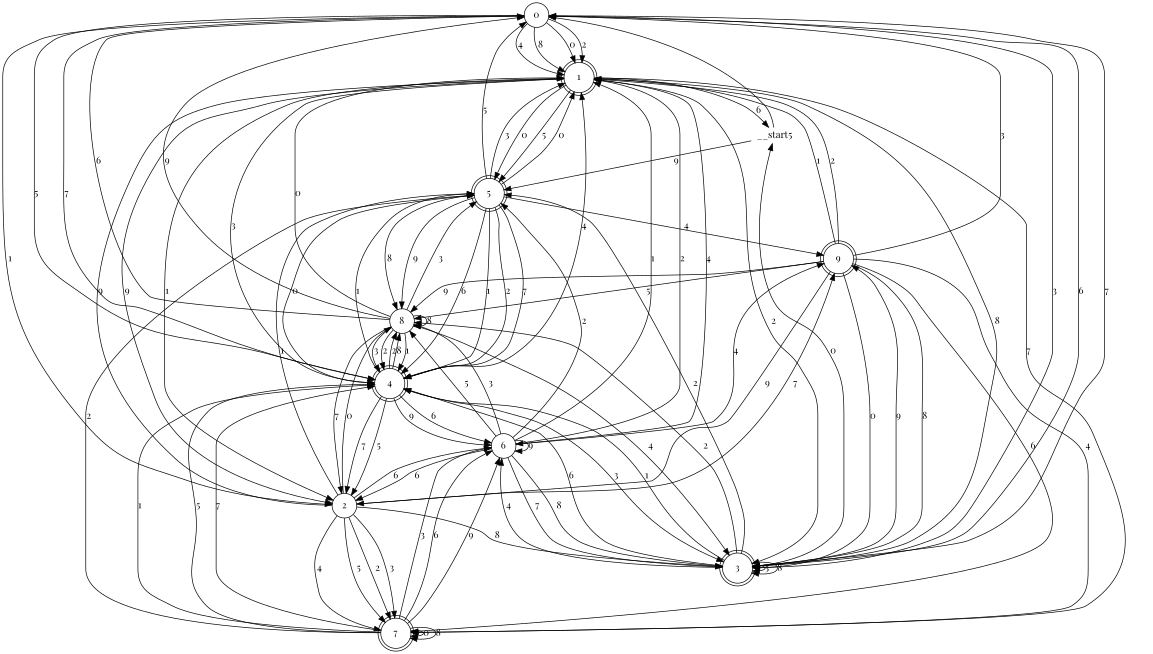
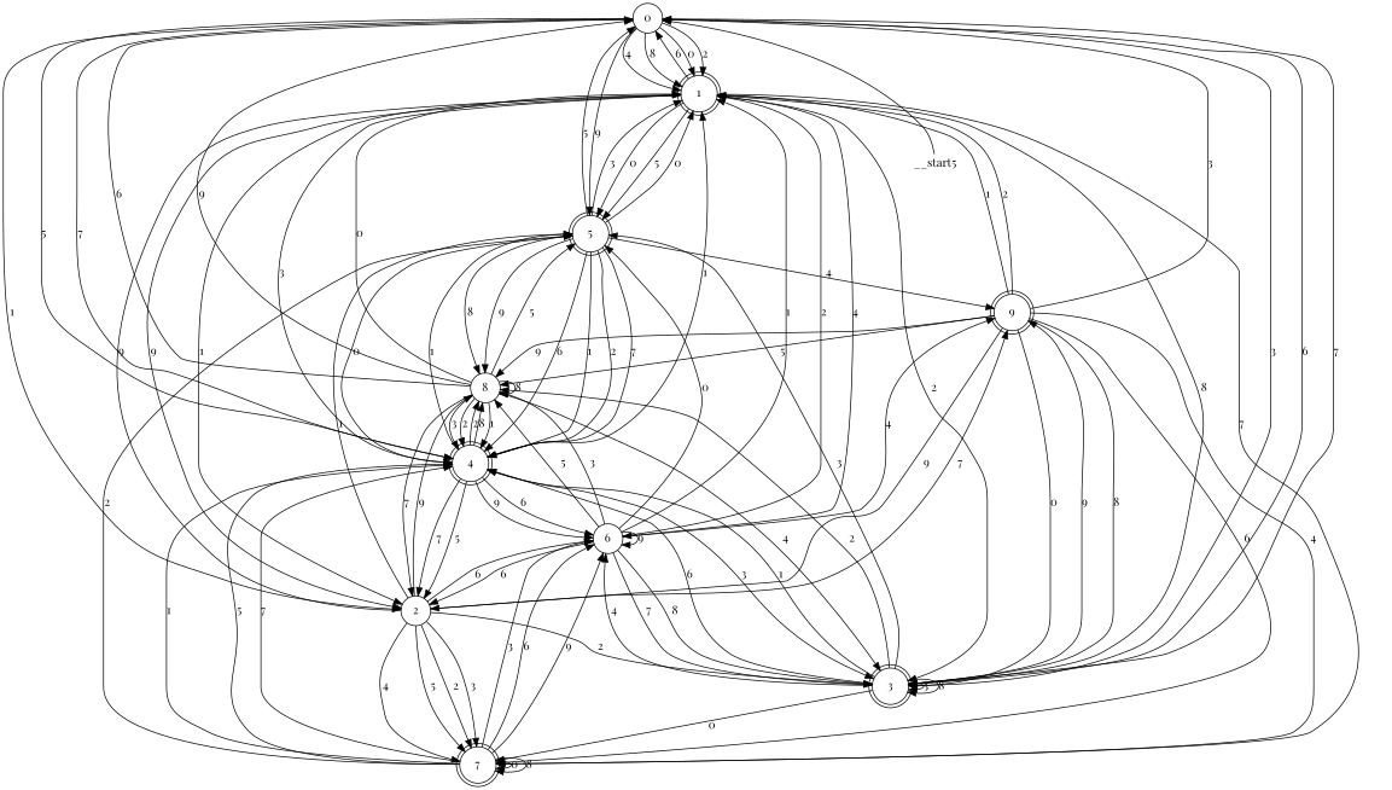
  digraph {
    fontname="Playfair Display"
    node [fontname="Playfair Display" shape=doublecircle]
    edge [fontname="Playfair Display"]
    n1 [label=0 shape=circle]
    n2 [label=1]
    n3 [label=2 shape=circle]
    n4 [label=3]
    n5 [label=4]
    n6 [label=5]
    n7 [label=6 shape=circle]
    n8 [label=7]
    n9 [label=8 shape=circle]
    n10 [label=9]
    n11 [height=0 label=__start5 shape=none width=0]
    n1 -> n2 [label=0]
    n1 -> n2 [label=2]
    n1 -> n2 [label=4]
    n1 -> n2 [label=8]
    n1 -> n3 [label=1]
    n1 -> n4 [label=3]
    n1 -> n4 [label=6]
    n1 -> n5 [label=5]
    n1 -> n5 [label=7]
-   n11 -> n6 [label=9]
-   n2 -> n11 [label=6]
+   n1 -> n6 [label=9]
+   n2 -> n1 [label=6]
    n2 -> n3 [label=1]
    n2 -> n3 [label=9]
    n2 -> n4 [label=2]
    n2 -> n4 [label=8]
    n2 -> n5 [label=3]
    n2 -> n6 [label=0]
    n2 -> n6 [label=5]
    n2 -> n7 [label=4]
    n2 -> n8 [label=7]
    n3 -> n2 [label=9]
-   n3 -> n4 [label=8]
+   n3 -> n4 [label=2]
    n3 -> n6 [label=1]
    n3 -> n7 [label=6]
    n3 -> n8 [label=2]
    n3 -> n8 [label=3]
    n3 -> n8 [label=4]
    n3 -> n8 [label=5]
-   n3 -> n9 [label=0]
+   n3 -> n9 [label=9]
    n3 -> n10 [label=7]
    n4 -> n1 [label=7]
    n4 -> n4 [label=5]
    n4 -> n4 [label=8]
    n4 -> n5 [label=1]
    n4 -> n5 [label=6]
-   n4 -> n6 [label=2]
+   n4 -> n6 [label=3]
    n4 -> n7 [label=4]
-   n4 -> n11 [label=0]
+   n4 -> n8 [label=0]
    n4 -> n9 [label=2]
    n4 -> n10 [label=9]
-   n5 -> n2 [label=4]
+   n5 -> n2 [label=1]
    n5 -> n3 [label=5]
    n5 -> n3 [label=7]
    n5 -> n4 [label=3]
    n5 -> n6 [label=0]
    n5 -> n6 [label=1]
    n5 -> n7 [label=6]
    n5 -> n7 [label=9]
    n5 -> n9 [label=2]
    n5 -> n9 [label=8]
    n6 -> n1 [label=5]
    n6 -> n2 [label=0]
    n6 -> n2 [label=3]
    n6 -> n5 [label=1]
    n6 -> n5 [label=2]
    n6 -> n5 [label=6]
    n6 -> n5 [label=7]
    n6 -> n9 [label=8]
    n6 -> n9 [label=9]
    n6 -> n10 [label=4]
    n7 -> n2 [label=1]
    n7 -> n2 [label=2]
    n7 -> n3 [label=6]
    n7 -> n4 [label=7]
    n7 -> n4 [label=8]
-   n7 -> n6 [label=2]
+   n7 -> n6 [label=0]
    n7 -> n7 [label=9]
    n7 -> n9 [label=3]
    n7 -> n9 [label=5]
    n7 -> n10 [label=4]
    n8 -> n5 [label=1]
    n8 -> n5 [label=5]
    n8 -> n5 [label=7]
    n8 -> n6 [label=2]
    n8 -> n7 [label=3]
    n8 -> n7 [label=6]
    n8 -> n7 [label=9]
    n8 -> n8 [label=0]
    n8 -> n8 [label=8]
    n9 -> n1 [label=6]
    n9 -> n1 [label=9]
    n9 -> n2 [label=0]
    n9 -> n3 [label=7]
    n9 -> n4 [label=4]
    n9 -> n5 [label=1]
    n9 -> n5 [label=2]
    n9 -> n5 [label=3]
-   n9 -> n6 [label=3]
+   n9 -> n6 [label=5]
    n9 -> n9 [label=8]
    n10 -> n1 [label=3]
    n10 -> n2 [label=1]
    n10 -> n2 [label=2]
    n10 -> n3 [label=9]
    n10 -> n4 [label=0]
    n10 -> n4 [label=8]
    n10 -> n8 [label=4]
    n10 -> n8 [label=6]
    n10 -> n9 [label=5]
    n10 -> n9 [label=9]
    n11 -> n1
  }
